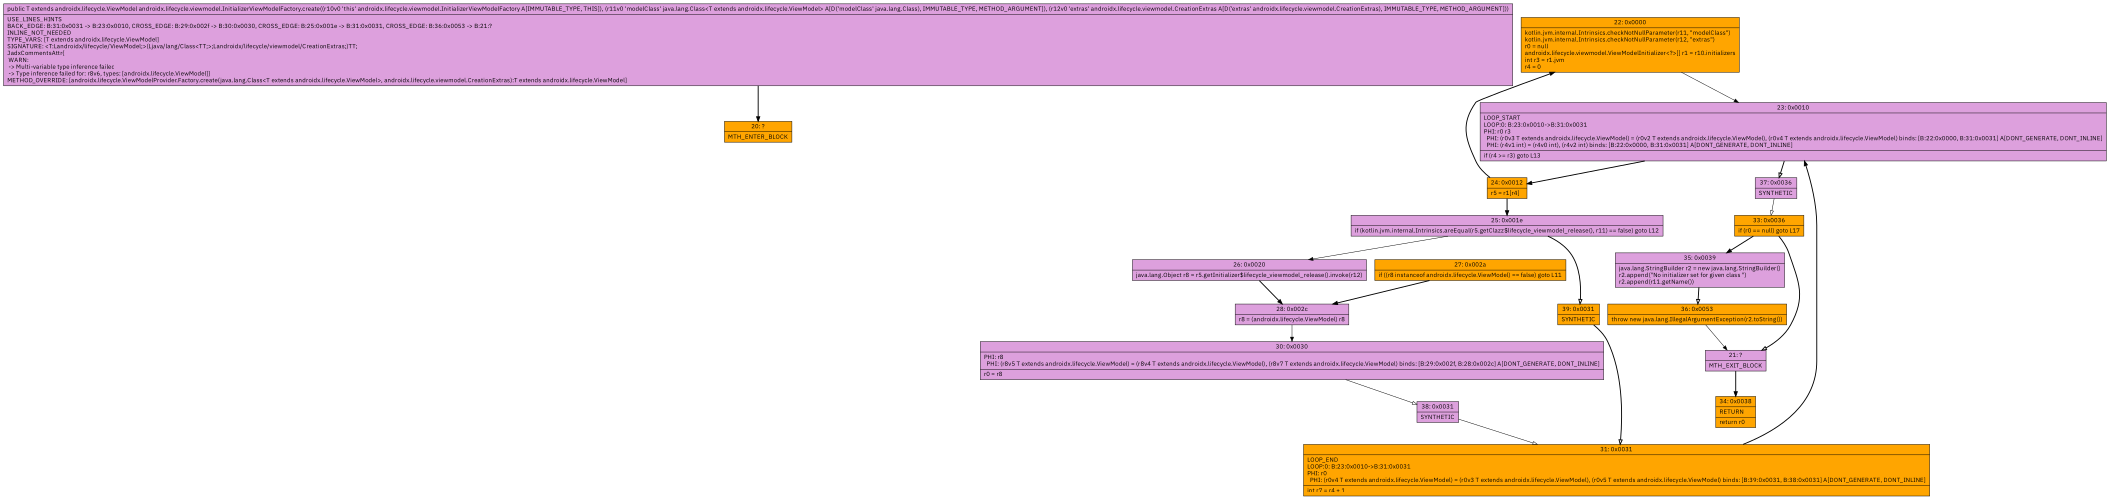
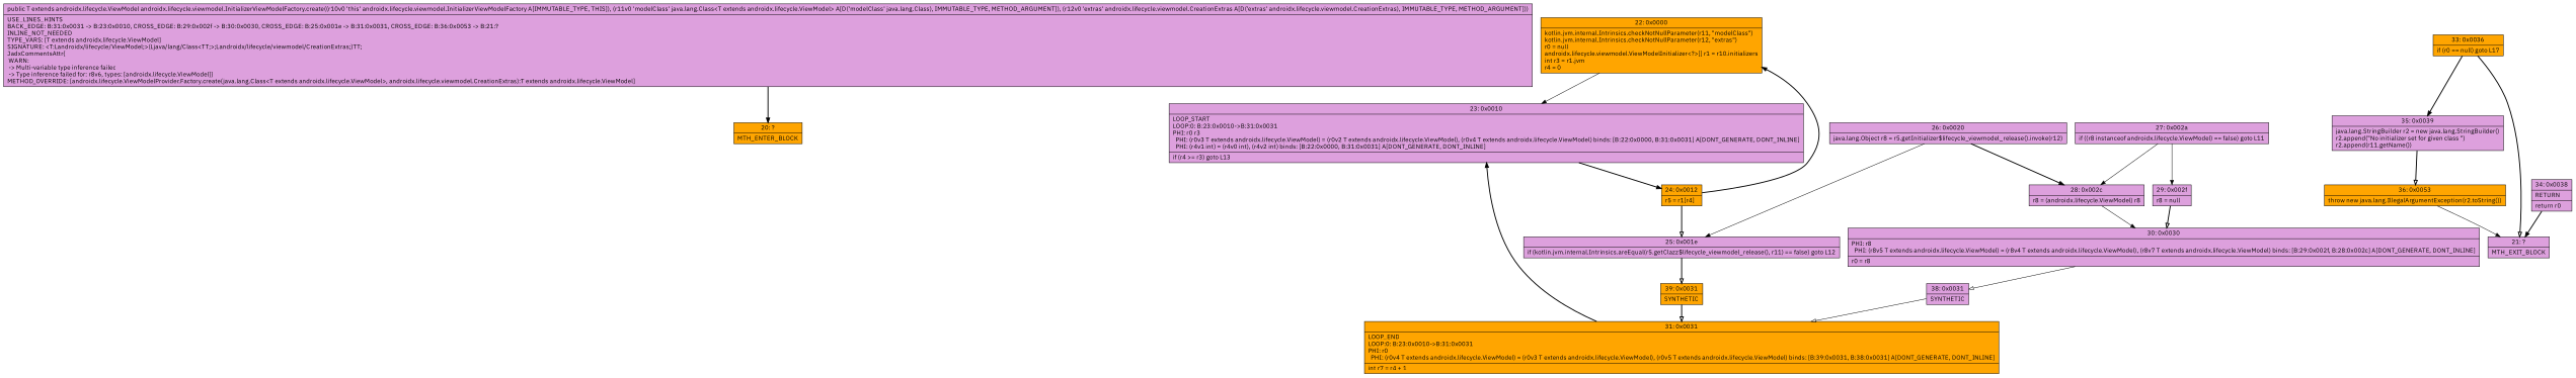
  digraph {
    fontname="IBM Plex Sans"
    node [fillcolor=plum fontname="IBM Plex Sans" shape=record style=filled]
    edge [arrowhead=normal fontname="IBM Plex Sans" style=bold]
    n1 [fillcolor=orange label="{20\:\ ?|MTH_ENTER_BLOCK\l}"]
    n2 [fillcolor=orange label="{22\:\ 0x0000|kotlin.jvm.internal.Intrinsics.checkNotNullParameter(r11, \"modelClass\")\lkotlin.jvm.internal.Intrinsics.checkNotNullParameter(r12, \"extras\")\lr0 = null\landroidx.lifecycle.viewmodel.ViewModelInitializer\<?\>[] r1 = r10.initializers\lint r3 = r1.jvm\lr4 = 0\l}"]
    n3 [label="{23\:\ 0x0010|LOOP_START\lLOOP:0: B:23:0x0010\-\>B:31:0x0031\lPHI: r0 r3 \l  PHI: (r0v3 T extends androidx.lifecycle.ViewModel) = (r0v2 T extends androidx.lifecycle.ViewModel), (r0v4 T extends androidx.lifecycle.ViewModel) binds: [B:22:0x0000, B:31:0x0031] A[DONT_GENERATE, DONT_INLINE]\l  PHI: (r4v1 int) = (r4v0 int), (r4v2 int) binds: [B:22:0x0000, B:31:0x0031] A[DONT_GENERATE, DONT_INLINE]\l|if (r4 \>= r3) goto L13\l}"]
    n4 [fillcolor=orange label="{24\:\ 0x0012|r5 = r1[r4]\l}"]
-   n5 [label="{37\:\ 0x0036|SYNTHETIC\l}"]
    n6 [label="{25\:\ 0x001e|if (kotlin.jvm.internal.Intrinsics.areEqual(r5.getClazz$lifecycle_viewmodel_release(), r11) == false) goto L12\l}"]
    n7 [fillcolor=orange label="{33\:\ 0x0036|if (r0 == null) goto L17\l}"]
    n8 [label="{26\:\ 0x0020|java.lang.Object r8 = r5.getInitializer$lifecycle_viewmodel_release().invoke(r12)\l}"]
    n9 [fillcolor=orange label="{39\:\ 0x0031|SYNTHETIC\l}"]
    n10 [label="{28\:\ 0x002c|r8 = (androidx.lifecycle.ViewModel) r8\l}"]
    n11 [fillcolor=orange label="{31\:\ 0x0031|LOOP_END\lLOOP:0: B:23:0x0010\-\>B:31:0x0031\lPHI: r0 \l  PHI: (r0v4 T extends androidx.lifecycle.ViewModel) = (r0v3 T extends androidx.lifecycle.ViewModel), (r0v5 T extends androidx.lifecycle.ViewModel) binds: [B:39:0x0031, B:38:0x0031] A[DONT_GENERATE, DONT_INLINE]\l|int r7 = r4 + 1\l}"]
-   n12 [fillcolor=orange label="{27\:\ 0x002a|if ((r8 instanceof androidx.lifecycle.ViewModel) == false) goto L11\l}"]
+   n12 [label="{27\:\ 0x002a|if ((r8 instanceof androidx.lifecycle.ViewModel) == false) goto L11\l}"]
+   n13 [label="{29\:\ 0x002f|r8 = null\l}"]
    n14 [label="{30\:\ 0x0030|PHI: r8 \l  PHI: (r8v5 T extends androidx.lifecycle.ViewModel) = (r8v4 T extends androidx.lifecycle.ViewModel), (r8v7 T extends androidx.lifecycle.ViewModel) binds: [B:29:0x002f, B:28:0x002c] A[DONT_GENERATE, DONT_INLINE]\l|r0 = r8\l}"]
    n15 [label="{38\:\ 0x0031|SYNTHETIC\l}"]
    n16 [label="{35\:\ 0x0039|java.lang.StringBuilder r2 = new java.lang.StringBuilder()\lr2.append(\"No initializer set for given class \")\lr2.append(r11.getName())\l}"]
    n17 [label="{21\:\ ?|MTH_EXIT_BLOCK\l}"]
-   n18 [fillcolor=orange label="{34\:\ 0x0038|RETURN\l|return r0\l}"]
+   n18 [label="{34\:\ 0x0038|RETURN\l|return r0\l}"]
    n19 [fillcolor=orange label="{36\:\ 0x0053|throw new java.lang.IllegalArgumentException(r2.toString())\l}"]
    n20 [label="{public T extends androidx.lifecycle.ViewModel androidx.lifecycle.viewmodel.InitializerViewModelFactory.create((r10v0 'this' androidx.lifecycle.viewmodel.InitializerViewModelFactory A[IMMUTABLE_TYPE, THIS]), (r11v0 'modelClass' java.lang.Class\<T extends androidx.lifecycle.ViewModel\> A[D('modelClass' java.lang.Class), IMMUTABLE_TYPE, METHOD_ARGUMENT]), (r12v0 'extras' androidx.lifecycle.viewmodel.CreationExtras A[D('extras' androidx.lifecycle.viewmodel.CreationExtras), IMMUTABLE_TYPE, METHOD_ARGUMENT]))  | USE_LINES_HINTS\lBACK_EDGE: B:31:0x0031 \-\> B:23:0x0010, CROSS_EDGE: B:29:0x002f \-\> B:30:0x0030, CROSS_EDGE: B:25:0x001e \-\> B:31:0x0031, CROSS_EDGE: B:36:0x0053 \-\> B:21:?\lINLINE_NOT_NEEDED\lTYPE_VARS: [T extends androidx.lifecycle.ViewModel]\lSIGNATURE: \<T:Landroidx\/lifecycle\/ViewModel;\>(Ljava\/lang\/Class\<TT;\>;Landroidx\/lifecycle\/viewmodel\/CreationExtras;)TT;\lJadxCommentsAttr\{\l WARN: \l \-\> Multi\-variable type inference failed\l \-\> Type inference failed for: r8v6, types: [androidx.lifecycle.ViewModel]\}\lMETHOD_OVERRIDE: [androidx.lifecycle.ViewModelProvider.Factory.create(java.lang.Class\<T extends androidx.lifecycle.ViewModel\>, androidx.lifecycle.viewmodel.CreationExtras):T extends androidx.lifecycle.ViewModel]\l}"]
    n2 -> n3 [style=solid]
    n3 -> n4
-   n3 -> n5 [arrowhead=onormal]
    n4 -> n2
-   n4 -> n6
-   n5 -> n7 [arrowhead=onormal style=solid]
-   n6 -> n8 [style=solid]
+   n4 -> n6 [arrowhead=onormal]
+   n8 -> n6 [style=solid]
    n6 -> n9 [arrowhead=onormal]
    n7 -> n16
    n7 -> n17 [arrowhead=onormal]
    n8 -> n10
    n9 -> n11 [arrowhead=onormal]
    n10 -> n14 [style=solid]
    n11 -> n3
-   n12 -> n10
+   n12 -> n10 [style=solid]
+   n12 -> n13 [style=solid]
+   n13 -> n14 [arrowhead=onormal]
    n14 -> n15 [arrowhead=onormal style=solid]
    n15 -> n11 [arrowhead=onormal style=solid]
    n16 -> n19 [arrowhead=onormal]
-   n17 -> n18
+   n18 -> n17
    n19 -> n17 [style=solid]
    n20 -> n1
  }
